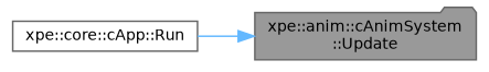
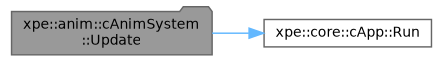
  digraph {
    rankdir=RL
    node [fontname=Helvetica fontsize=10 style=filled]
    n1 [color=gray40 fillcolor=grey60 fontcolor=black height=0.2 label="xpe::anim::cAnimSystem\l::Update" shape=folder width=0.4]
    n2 [color=grey40 fillcolor=white height=0.2 label="xpe::core::cApp::Run" shape=box width=0.4]
-   n1 -> n2 [color=steelblue1 dir=back fontname=Helvetica fontsize=10 labelfontname=Helvetica labelfontsize=10 style=solid]
+   n2 -> n1 [color=steelblue1 dir=back fontname=Helvetica fontsize=10 labelfontname=Helvetica labelfontsize=10 style=solid]
  }
